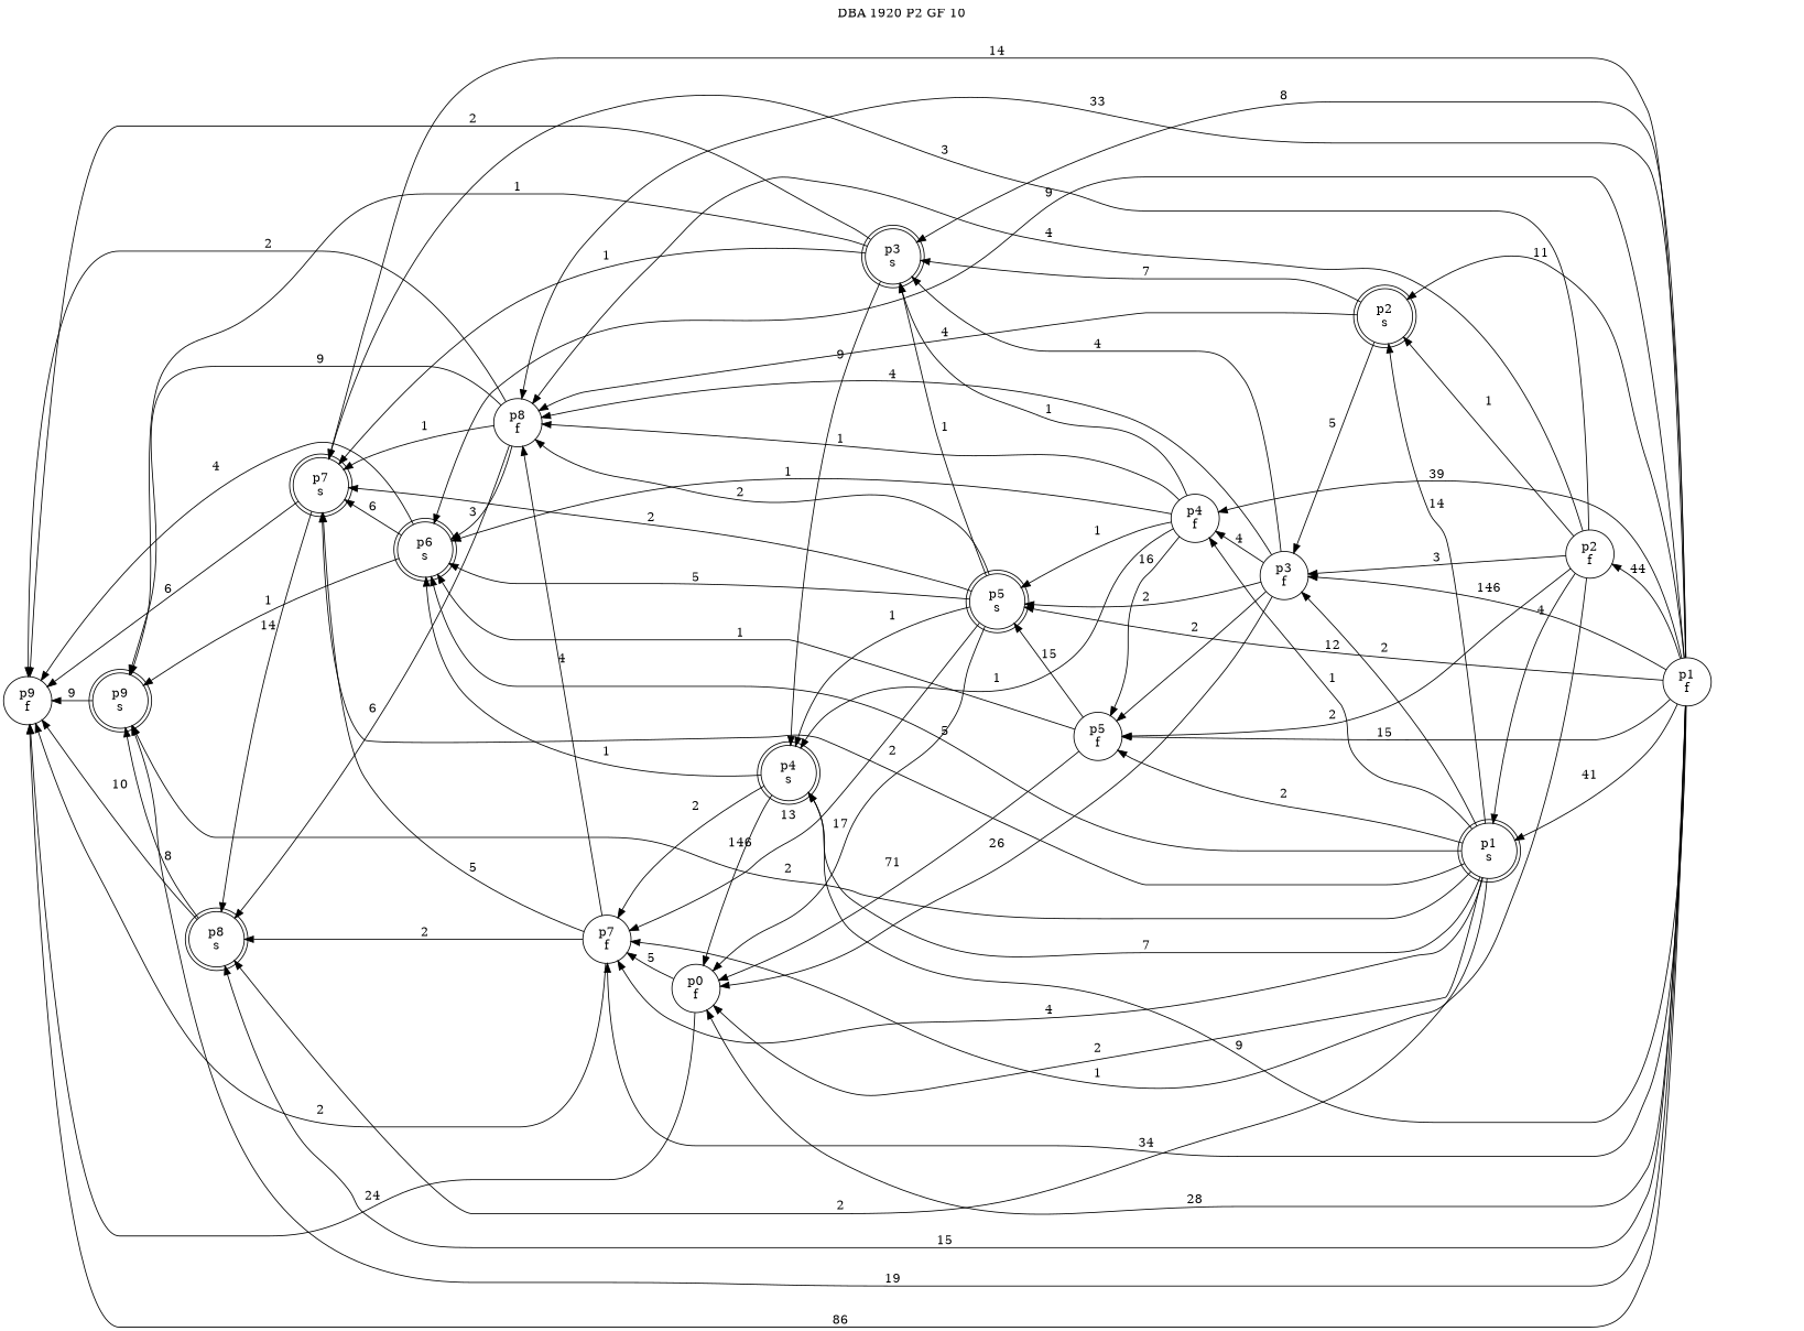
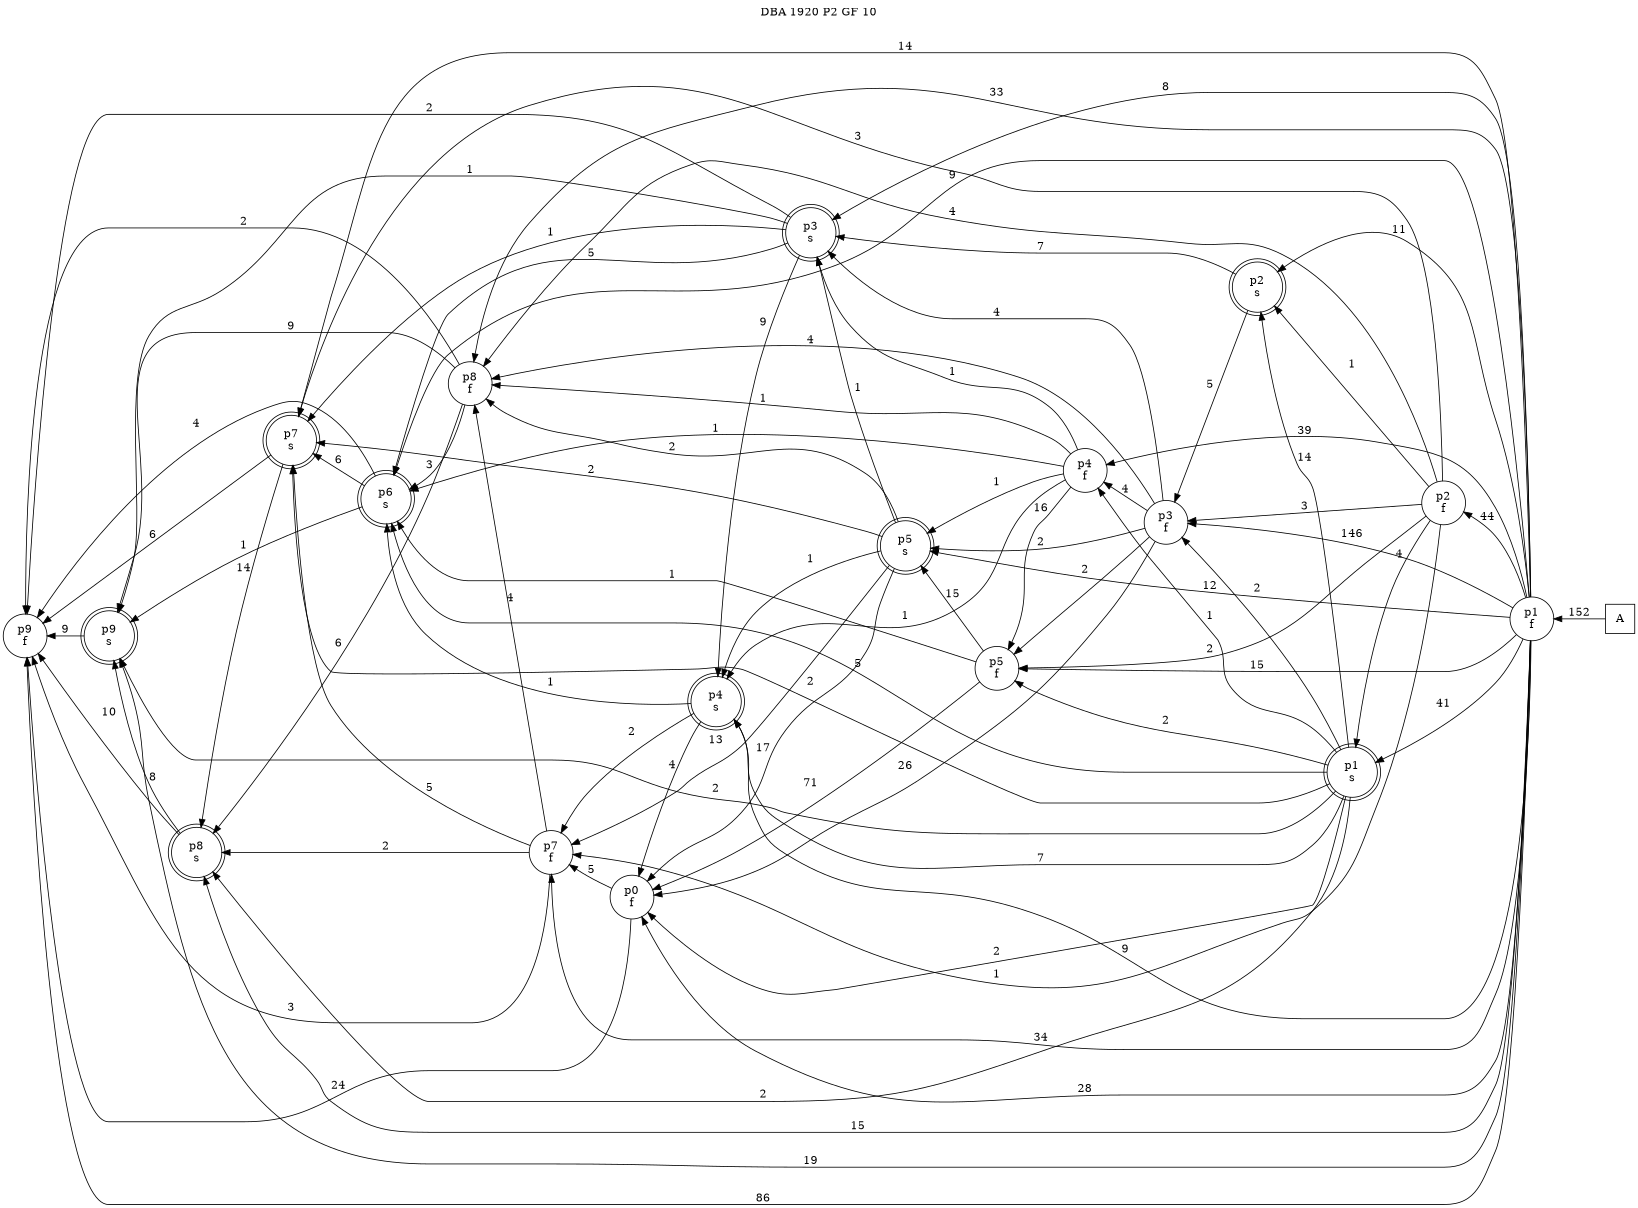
  digraph {
    label=" DBA 1920 P2 GF 10 "
    labelloc=tl
    rankdir=RL
    node [shape=circle]
+   n1 [label=A shape=square]
    n2 [label="p1\nf"]
    n3 [label="p4\nf"]
    n4 [label="p2\nf"]
    n5 [label="p5\nf"]
    n6 [label="p3\nf"]
    n7 [label="p1\ns" shape=doublecircle]
    n8 [label="p2\ns" shape=doublecircle]
    n9 [label="p5\ns" shape=doublecircle]
    n10 [label="p3\ns" shape=doublecircle]
    n11 [label="p4\ns" shape=doublecircle]
    n12 [label="p0\nf"]
    n13 [label="p7\nf"]
    n14 [label="p8\nf"]
    n15 [label="p9\nf"]
    n16 [label="p6\ns" shape=doublecircle]
    n17 [label="p7\ns" shape=doublecircle]
    n18 [label="p8\ns" shape=doublecircle]
    n19 [label="p9\ns" shape=doublecircle]
+   n1 -> n2 [label=152]
    n2 -> n3 [label=39]
    n2 -> n4 [label=44]
    n2 -> n5 [label=15]
    n2 -> n6 [label=146]
    n2 -> n7 [label=41]
    n2 -> n8 [label=11]
    n2 -> n9 [label=12]
    n2 -> n10 [label=8]
    n2 -> n11 [label=9]
    n2 -> n12 [label=28]
    n2 -> n13 [label=34]
    n2 -> n14 [label=33]
    n2 -> n15 [label=86]
    n2 -> n16 [label=9]
    n2 -> n17 [label=14]
    n2 -> n18 [label=15]
    n2 -> n19 [label=19]
    n3 -> n5 [label=16]
    n3 -> n9 [label=1]
    n3 -> n10 [label=1]
    n3 -> n11 [label=1]
    n3 -> n14 [label=1]
    n3 -> n16 [label=1]
    n4 -> n5 [label=2]
    n4 -> n6 [label=3]
    n4 -> n7 [label=4]
    n4 -> n8 [label=1]
    n4 -> n13 [label=1]
    n4 -> n14 [label=4]
    n4 -> n17 [label=3]
    n5 -> n9 [label=15]
    n5 -> n12 [label=71]
    n5 -> n16 [label=1]
    n6 -> n3 [label=4]
    n6 -> n5 [label=2]
    n6 -> n9 [label=2]
    n6 -> n10 [label=4]
    n6 -> n12 [label=26]
    n6 -> n14 [label=4]
    n7 -> n3 [label=1]
    n7 -> n5 [label=2]
    n7 -> n6 [label=2]
    n7 -> n8 [label=14]
    n7 -> n11 [label=7]
    n7 -> n12 [label=2]
-   n7 -> n13 [label=4]
    n7 -> n16 [label=5]
    n7 -> n17 [label=2]
    n7 -> n18 [label=2]
    n7 -> n19 [label=2]
    n8 -> n6 [label=5]
    n8 -> n10 [label=7]
-   n8 -> n14 [label=4]
    n9 -> n10 [label=1]
    n9 -> n11 [label=1]
    n9 -> n12 [label=17]
    n9 -> n13 [label=13]
    n9 -> n14 [label=2]
-   n9 -> n16 [label=5]
+   n10 -> n16 [label=5]
    n9 -> n17 [label=2]
    n10 -> n11 [label=9]
    n10 -> n15 [label=2]
    n10 -> n17 [label=1]
    n10 -> n19 [label=1]
-   n11 -> n12 [label=146]
+   n11 -> n12 [label=4]
    n11 -> n13 [label=2]
    n11 -> n16 [label=1]
    n12 -> n13 [label=5]
    n12 -> n15 [label=24]
    n13 -> n14 [label=4]
-   n13 -> n15 [label=2]
+   n13 -> n15 [label=3]
    n13 -> n17 [label=5]
    n13 -> n18 [label=2]
    n14 -> n15 [label=2]
    n14 -> n16 [label=3]
-   n14 -> n17 [label=1]
    n14 -> n18 [label=6]
    n14 -> n19 [label=9]
    n16 -> n15 [label=4]
    n16 -> n17 [label=6]
    n16 -> n19 [label=1]
    n17 -> n15 [label=6]
    n17 -> n18 [label=14]
    n18 -> n15 [label=10]
    n18 -> n19 [label=8]
    n19 -> n15 [label=9]
  }
